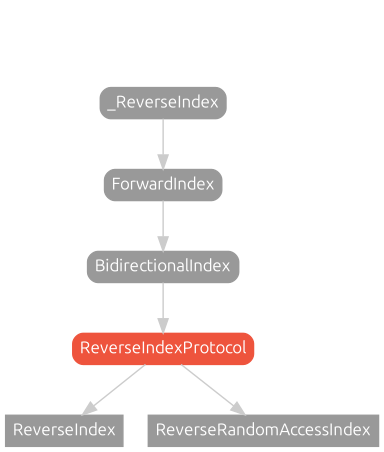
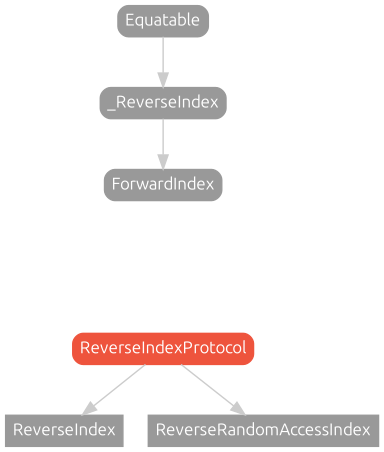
  strict digraph {
    fontname=Ubuntu
    node [color="#999999" fillcolor="#999999" fontcolor=white fontname=Ubuntu fontsize=12 margin="0.07,0.05" shape=box style="filled,rounded"]
    edge [color="#cccccc" fontname=Ubuntu]
    ReverseIndex [height=0.3 style=filled]
    ReverseRandomAccessIndex [height=0.3 style=filled]
-   BidirectionalIndex [height=0.3]
    ReverseIndexProtocol [color="#ee543d" fillcolor="#ee543d" height=0.3]
+   Equatable [height=0.3]
    n6 [height=0.3 label=_ReverseIndex]
    ForwardIndex [height=0.3]
    subgraph sub_1 {
      rank=max
      ReverseIndex
      ReverseRandomAccessIndex
    }
-   BidirectionalIndex -> ReverseIndexProtocol
    ReverseIndexProtocol -> ReverseIndex
    ReverseIndexProtocol -> ReverseRandomAccessIndex
+   Equatable -> n6
    n6 -> ForwardIndex
-   ForwardIndex -> BidirectionalIndex
  }
